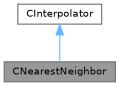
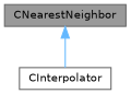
  digraph {
    node [color=gray40 fontname=Helvetica fontsize=10 shape=box style=filled]
    n1 [fillcolor=grey60 fontcolor=black height=0.2 label=CNearestNeighbor width=0.4]
    n2 [fillcolor=white height=0.2 label=CInterpolator width=0.4]
-   n2 -> n1 [color=steelblue1 dir=back fontname=Helvetica fontsize=10 labelfontname=Helvetica labelfontsize=10 style=solid]
+   n1 -> n2 [color=steelblue1 dir=back fontname=Helvetica fontsize=10 labelfontname=Helvetica labelfontsize=10 style=solid]
  }
